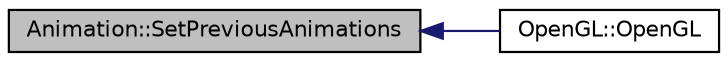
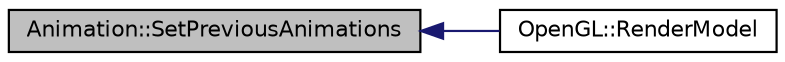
  digraph {
    rankdir=LR
    node [color=black fontname=Helvetica fontsize=10 shape=record style=filled]
    n1 [fillcolor=grey75 fontcolor=black height=0.2 label="Animation::SetPreviousAnimations" width=0.4]
-   n2 [fillcolor=white height=0.2 label="OpenGL::OpenGL" width=0.4]
+   n2 [fillcolor=white height=0.2 label="OpenGL::RenderModel" width=0.4]
    n1 -> n2 [color=midnightblue dir=back fontname=Helvetica fontsize=10 labelfontname=Helvetica labelfontsize=10 style=solid]
  }
